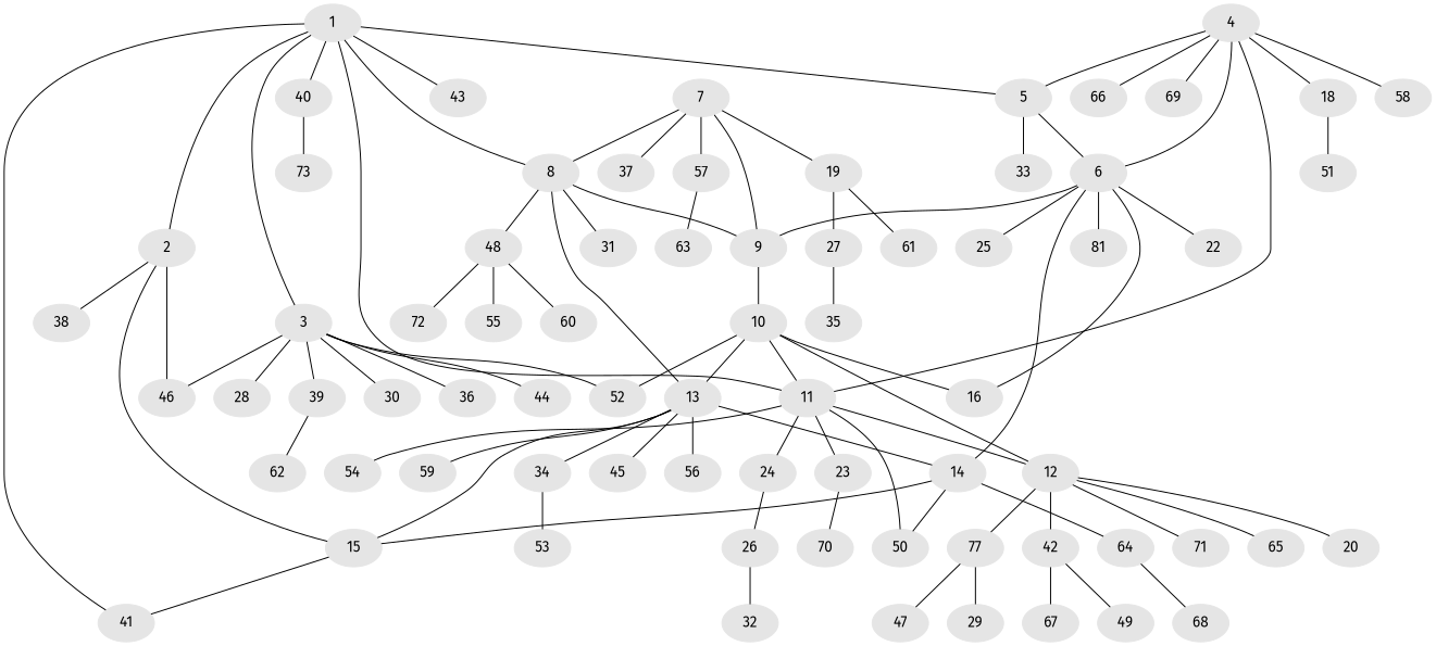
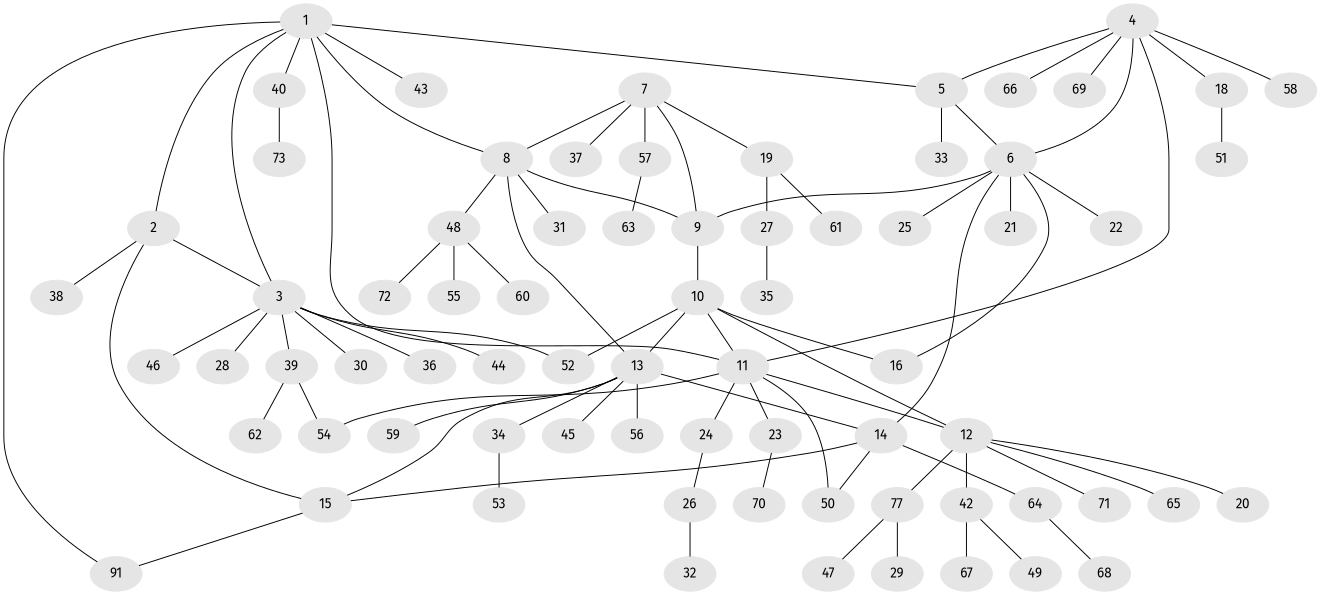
  graph {
    fontname="Fira Sans"
    node [color=gray90 fontname="Fira Sans" style=filled]
    edge [fontname="Fira Sans"]
    1
    2
    3
    5
    8
    11
    40
-   41
+   41 [label=91]
    43
    15
    38
    28
    30
    36
    39
    44
    46
    52
    6
    33
    9
    13
    31
    48
    12
    23
    24
    50
    54
    73
    62
    4
    18
    58
    66
    69
    14
    16
-   21 [label=81]
+   21
    22
    25
    51
    10
    64
    7
    19
    37
    57
    27
    61
    63
    34
    45
    56
    59
    55
    60
    72
    n59 [label=77]
    20
    42
    65
    71
    70
    26
    29
    47
    49
    67
    53
    68
    35
    32
    1 -- 2
    1 -- 3
    1 -- 5
    1 -- 8
    1 -- 11
    1 -- 40
    1 -- 41
    1 -- 43
-   2 -- 46
+   2 -- 3
    2 -- 15
    2 -- 38
    3 -- 28
    3 -- 30
    3 -- 36
    3 -- 39
    3 -- 44
    3 -- 46
    3 -- 52
    5 -- 6
    5 -- 33
    8 -- 9
    8 -- 13
    8 -- 31
    8 -- 48
    11 -- 12
    11 -- 23
    11 -- 24
    11 -- 50
    11 -- 54
    40 -- 73
    15 -- 41
+   39 -- 54
    39 -- 62
    6 -- 9
    6 -- 14
    6 -- 16
    6 -- 21
    6 -- 22
    6 -- 25
    9 -- 10
    13 -- 15
    13 -- 14
    13 -- 34
    13 -- 45
    13 -- 56
    13 -- 59
    48 -- 55
    48 -- 60
    48 -- 72
    12 -- n59
    12 -- 20
    12 -- 42
    12 -- 65
    12 -- 71
    23 -- 70
    24 -- 26
    4 -- 5
    4 -- 11
    4 -- 6
    4 -- 18
    4 -- 58
    4 -- 66
    4 -- 69
    18 -- 51
    14 -- 15
    14 -- 50
    14 -- 64
    10 -- 11
    10 -- 52
    10 -- 13
    10 -- 12
    10 -- 16
    64 -- 68
    7 -- 8
    7 -- 9
    7 -- 19
    7 -- 37
    7 -- 57
    19 -- 27
    19 -- 61
    57 -- 63
    27 -- 35
    34 -- 53
    n59 -- 29
    n59 -- 47
    42 -- 49
    42 -- 67
    26 -- 32
  }
